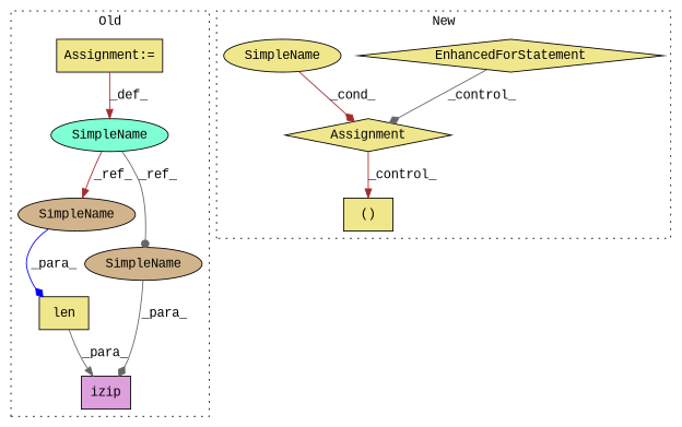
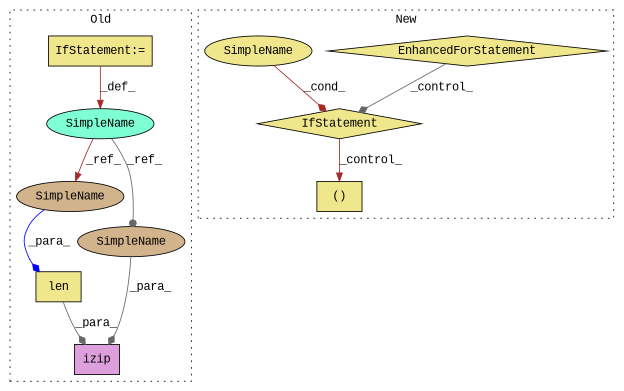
  digraph {
    fontname="Liberation Mono"
    node [a=42 fillcolor=khaki fontname="Liberation Mono" l=5 shape=box style=filled]
    edge [arrowhead=diamond color=gray40 fontname="Liberation Mono"]
    n1 [a=32 fillcolor=plum l="5,1" label=izip s="5469,5498"]
    n2 [a=32 l="4,1" label=len s="5481,5490"]
    n3 [fillcolor=aquamarine label=SimpleName s=5280 shape=ellipse]
-   n4 [a=7 l=12 label="Assignment:=" s=5285]
+   n4 [a=7 l=12 label="IfStatement:=" s=5285]
    n5 [fillcolor=tan label=SimpleName s=5485 shape=ellipse]
    n6 [fillcolor=tan label=SimpleName s=5493 shape=ellipse]
    n7 [a=70 l="68,2" label=EnhancedForStatement s="5275,5379" shape=diamond]
    n8 [a=106 l=23 label="()" s=5499]
-   n9 [a=25 l="4,2" label=Assignment s="5438,5456" shape=diamond]
+   n9 [a=25 l="4,2" label=IfStatement s="5438,5456" shape=diamond]
    n10 [label=SimpleName shape=ellipse l=""]
    subgraph cluster_1 {
      label=Old
      style=dotted
      n1
      n2
      n3
      n4
      n5
      n6
    }
    subgraph cluster_2 {
      label=New
      style=dotted
      n7
      n8
      n9
      n10
    }
-   n2 -> n1 [arrowhead=normal label=_para_]
+   n2 -> n1 [label=_para_]
    n3 -> n5 [arrowhead=normal color=brown label=_ref_]
    n3 -> n6 [arrowhead=dot label=_ref_]
    n4 -> n3 [arrowhead=normal color=brown label=_def_]
    n5 -> n2 [color=blue label=_para_]
    n6 -> n1 [label=_para_]
    n7 -> n9 [label=_control_]
    n9 -> n8 [arrowhead=normal color=brown label=_control_]
    n10 -> n9 [color=brown label=_cond_]
  }
